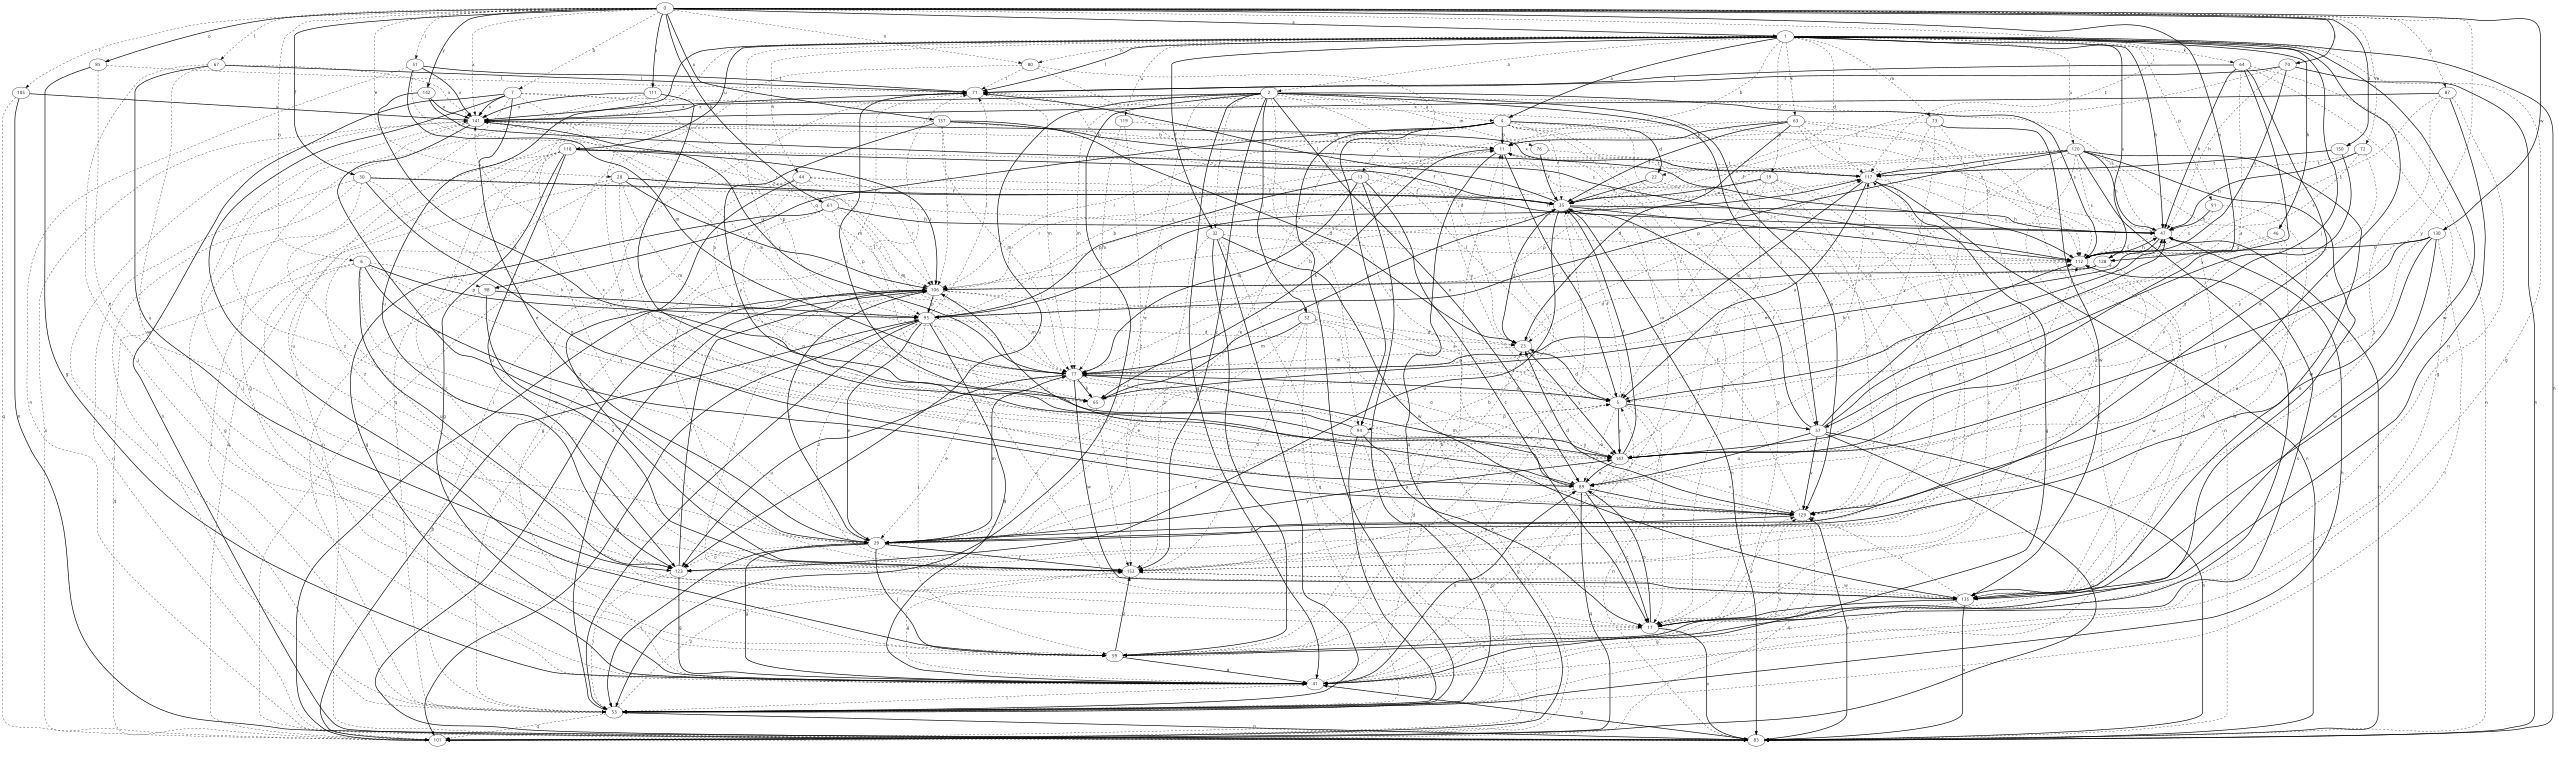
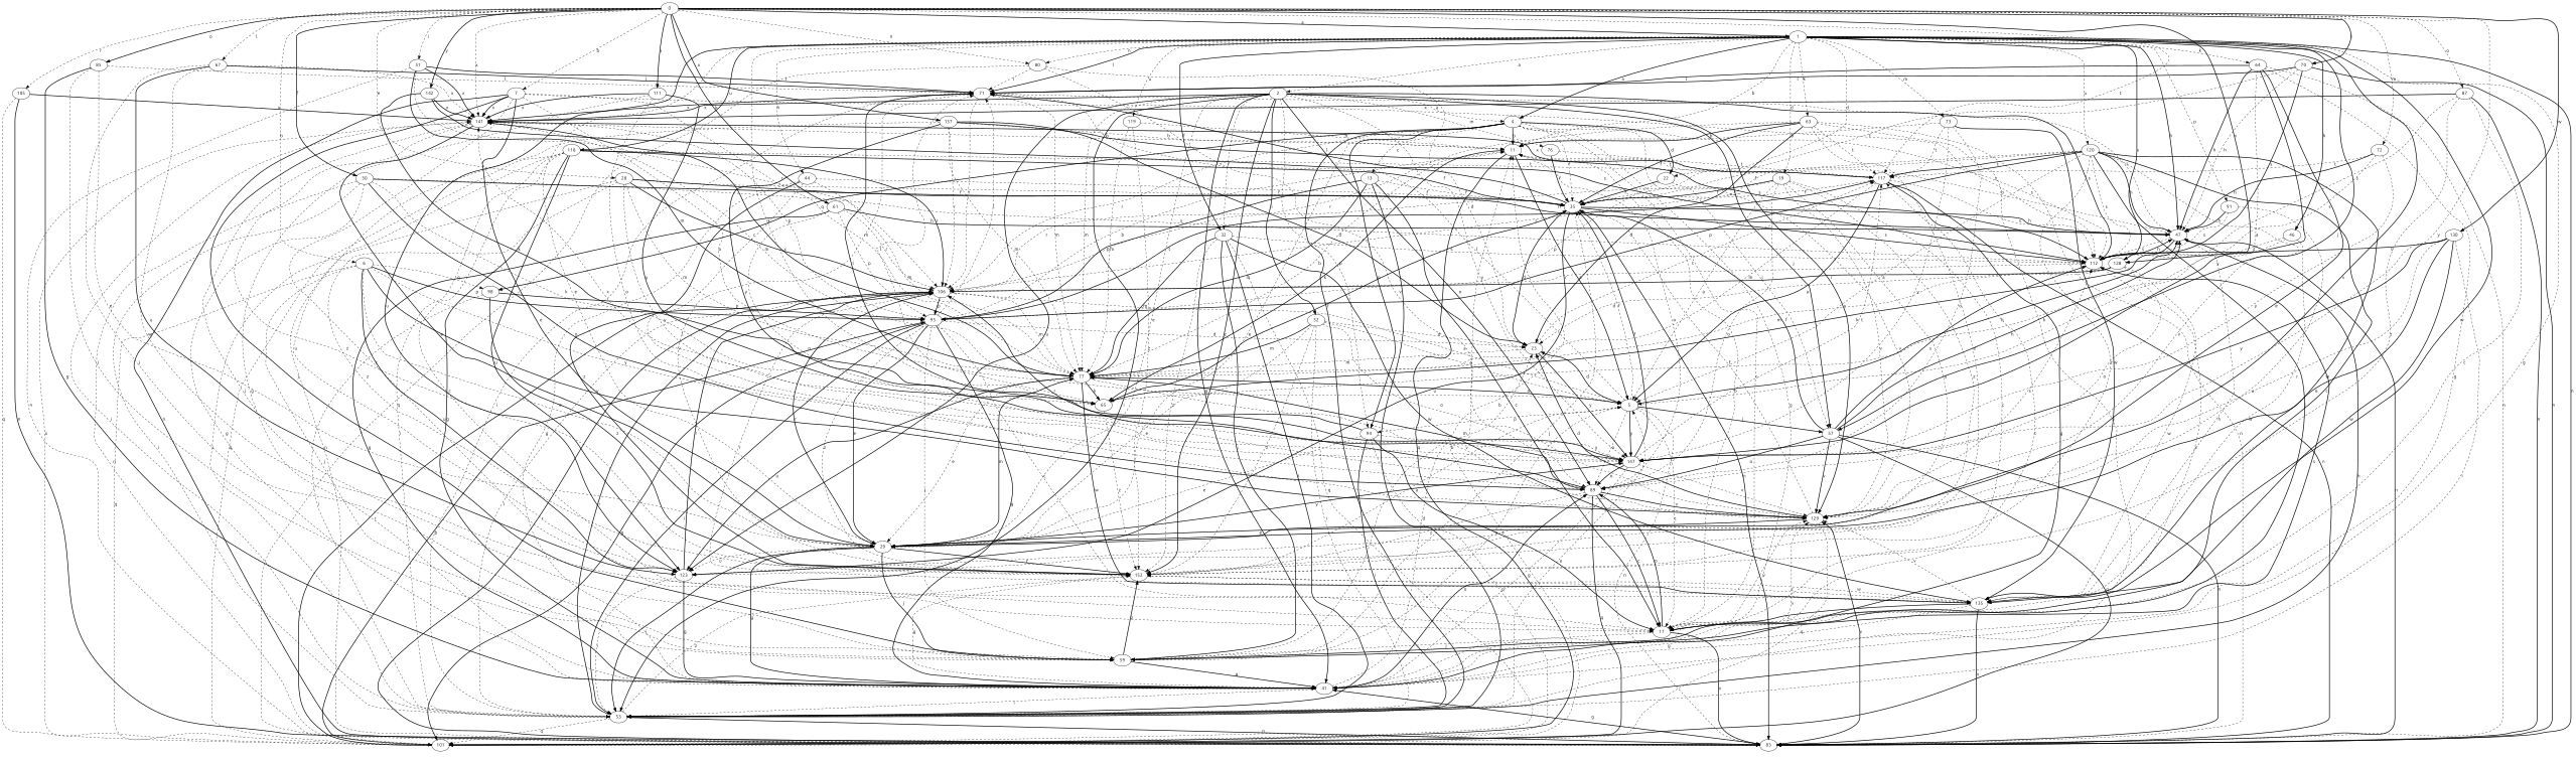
  strict digraph {
    fontname=Ubuntu
    node [fontname=Ubuntu]
    edge [fontname=Ubuntu style=dashed]
    0
    1
    6
    7
    28
    30
    51
    61
    67
    70
    72
    80
    85
    87
    105
    111
    117
    128
    130
    137
    141
    142
    147
-   150
    2
    4
    11
    19
    22
    29
    32
    41
    44
    46
    47
    57
    63
    64
    65
    71
    73
    83
    91
    118
    119
    120
    123
    129
    135
    98
    59
    95
    101
    77
    112
    17
    5
    53
    152
    35
    106
    89
    23
    52
    76
    94
    13
    0 -> 1 [label=a style=bold]
    0 -> 6 [label=b]
    0 -> 7 [label=b]
    0 -> 28 [label=e]
    0 -> 30 [label=f style=bold]
    0 -> 51 [label=i]
    0 -> 61 [label=k style=bold]
    0 -> 67 [label=l]
    0 -> 70 [label=l style=bold]
    0 -> 72 [label=m]
    0 -> 80 [label=n]
    0 -> 85 [label=o style=bold]
    0 -> 87 [label=o]
    0 -> 105 [label=r]
    0 -> 111 [label=s style=bold]
    0 -> 117 [label=t]
    0 -> 128 [label=v style=bold]
    0 -> 130 [label=w style=bold]
    0 -> 137 [label=x style=bold]
    0 -> 141 [label=x]
    0 -> 142 [label=y style=bold]
    0 -> 147 [label=y]
-   0 -> 150 [label=z style=bold]
    1 -> 80 [label=n]
    1 -> 128 [label=v style=bold]
    1 -> 2 [label=a]
    1 -> 4 [label=a style=bold]
    1 -> 11 [label=b]
    1 -> 19 [label=d]
    1 -> 22 [label=d]
    1 -> 29 [label=e]
    1 -> 32 [label=f style=bold]
    1 -> 41 [label=g]
    1 -> 44 [label=h]
    1 -> 46 [label=h style=bold]
    1 -> 47 [label=h style=bold]
    1 -> 57 [label=j style=bold]
    1 -> 63 [label=k]
    1 -> 64 [label=k]
    1 -> 65 [label=k]
    1 -> 71 [label=l style=bold]
    1 -> 73 [label=m]
    1 -> 83 [label=n style=bold]
    1 -> 91 [label=p]
    1 -> 118 [label=u style=bold]
    1 -> 119 [label=u]
    1 -> 120 [label=u]
    1 -> 123 [label=u style=bold]
    1 -> 129 [label=v style=bold]
    1 -> 135 [label=w style=bold]
    6 -> 147 [label=y]
    6 -> 29 [label=e]
    6 -> 123 [label=u style=bold]
    6 -> 129 [label=v style=bold]
    6 -> 98 [label=q]
    6 -> 59 [label=j]
    6 -> 95 [label=p style=bold]
    6 -> 101 [label=q]
    7 -> 141 [label=x style=bold]
    7 -> 29 [label=e style=bold]
    7 -> 83 [label=n style=bold]
    7 -> 59 [label=j style=bold]
    7 -> 77 [label=m]
    7 -> 112 [label=s]
    7 -> 17 [label=c]
    7 -> 5 [label=a]
    28 -> 147 [label=y]
    28 -> 47 [label=h style=bold]
    28 -> 77 [label=m]
    28 -> 53 [label=i]
    28 -> 152 [label=z]
    28 -> 35 [label=f]
    28 -> 106 [label=r style=bold]
    30 -> 41 [label=g]
    30 -> 65 [label=k]
    30 -> 83 [label=n]
    30 -> 112 [label=s]
    30 -> 53 [label=i]
    30 -> 35 [label=f style=bold]
    30 -> 89 [label=o style=bold]
    51 -> 141 [label=x style=bold]
    51 -> 71 [label=l style=bold]
    51 -> 83 [label=n]
    51 -> 77 [label=m style=bold]
    51 -> 106 [label=r]
    61 -> 41 [label=g style=bold]
    61 -> 47 [label=h style=bold]
    61 -> 95 [label=p]
    61 -> 106 [label=r]
    61 -> 89 [label=o]
    67 -> 141 [label=x]
    67 -> 71 [label=l style=bold]
    67 -> 123 [label=u style=bold]
    67 -> 135 [label=w]
    67 -> 59 [label=j]
    70 -> 47 [label=h]
    70 -> 71 [label=l style=bold]
    70 -> 83 [label=n style=bold]
    70 -> 112 [label=s style=bold]
    70 -> 35 [label=f]
    72 -> 117 [label=t]
    72 -> 147 [label=y]
    72 -> 47 [label=h style=bold]
    72 -> 112 [label=s]
    80 -> 71 [label=l]
    80 -> 129 [label=v]
    80 -> 101 [label=q]
    80 -> 23 [label=d]
    85 -> 29 [label=e]
    85 -> 41 [label=g style=bold]
    85 -> 71 [label=l]
+   85 -> 59 [label=j]
    87 -> 141 [label=x style=bold]
-   87 -> 135 [label=n style=bold]
+   87 -> 83 [label=n style=bold]
    87 -> 112 [label=s]
    87 -> 17 [label=c]
    87 -> 152 [label=z]
    105 -> 141 [label=x style=bold]
    105 -> 83 [label=n style=bold]
    105 -> 101 [label=q]
    111 -> 141 [label=x style=bold]
    111 -> 147 [label=y style=bold]
    111 -> 41 [label=g]
    111 -> 89 [label=o]
    117 -> 141 [label=x style=bold]
    117 -> 41 [label=g style=bold]
    117 -> 83 [label=n style=bold]
-   117 -> 77 [label=m style=bold]
+   117 -> 77 [label=m]
    117 -> 112 [label=s]
    117 -> 5 [label=a style=bold]
    117 -> 35 [label=f]
    128 -> 135 [label=w]
    128 -> 77 [label=m]
    128 -> 106 [label=r style=bold]
    128 -> 89 [label=o]
    128 -> 23 [label=d]
    130 -> 147 [label=y style=bold]
    130 -> 29 [label=e style=bold]
-   130 -> 129 [label=v]
+   130 -> 129 [label=r]
    130 -> 135 [label=w style=bold]
    130 -> 112 [label=s style=bold]
    130 -> 53 [label=i]
    137 -> 147 [label=y style=bold]
    137 -> 11 [label=b]
    137 -> 123 [label=u]
    137 -> 77 [label=m]
    137 -> 112 [label=s style=bold]
    137 -> 106 [label=r]
    137 -> 23 [label=d style=bold]
    141 -> 11 [label=b]
    141 -> 29 [label=e style=bold]
    141 -> 59 [label=j]
    141 -> 95 [label=p]
    141 -> 77 [label=m]
    141 -> 53 [label=i]
    141 -> 152 [label=z]
    142 -> 141 [label=x style=bold]
    142 -> 65 [label=k style=bold]
    142 -> 112 [label=s style=bold]
    147 -> 117 [label=t]
    147 -> 141 [label=x]
    147 -> 41 [label=g]
    147 -> 129 [label=v]
    147 -> 35 [label=f style=bold]
    147 -> 89 [label=o style=bold]
-   150 -> 117 [label=t style=bold]
-   150 -> 147 [label=y style=bold]
    2 -> 141 [label=x style=bold]
    2 -> 147 [label=y]
    2 -> 4 [label=a]
    2 -> 29 [label=e]
    2 -> 32 [label=f]
    2 -> 41 [label=g style=bold]
    2 -> 57 [label=j style=bold]
    2 -> 123 [label=u style=bold]
    2 -> 129 [label=v style=bold]
    2 -> 77 [label=m]
    2 -> 112 [label=s style=bold]
    2 -> 53 [label=i style=bold]
    2 -> 152 [label=z style=bold]
    2 -> 89 [label=o style=bold]
    2 -> 52 [label=i style=bold]
    2 -> 76 [label=m]
    2 -> 94 [label=p]
    4 -> 11 [label=b style=bold]
    4 -> 22 [label=d style=bold]
    4 -> 29 [label=e]
    4 -> 41 [label=g]
    4 -> 57 [label=j]
    4 -> 98 [label=q style=bold]
    4 -> 112 [label=s]
    4 -> 17 [label=c]
    4 -> 53 [label=i style=bold]
    4 -> 35 [label=f]
    4 -> 106 [label=r]
    4 -> 94 [label=p style=bold]
    4 -> 13 [label=c]
    11 -> 117 [label=t]
    11 -> 65 [label=k style=bold]
    11 -> 101 [label=q style=bold]
    11 -> 5 [label=a style=bold]
    11 -> 89 [label=o]
    19 -> 123 [label=u]
    19 -> 129 [label=v]
    19 -> 17 [label=c]
    19 -> 5 [label=a]
    19 -> 152 [label=z]
    19 -> 35 [label=f style=bold]
    19 -> 106 [label=r]
    19 -> 89 [label=o]
    22 -> 129 [label=v]
    22 -> 95 [label=p]
    22 -> 35 [label=f style=bold]
    29 -> 147 [label=y style=bold]
    29 -> 41 [label=g style=bold]
    29 -> 123 [label=u]
    29 -> 59 [label=j style=bold]
    29 -> 77 [label=m style=bold]
    29 -> 53 [label=i style=bold]
    29 -> 152 [label=z style=bold]
    29 -> 106 [label=r style=bold]
    32 -> 135 [label=w style=bold]
    32 -> 59 [label=j style=bold]
    32 -> 101 [label=q]
+   32 -> 77 [label=m style=bold]
    32 -> 112 [label=s]
    32 -> 53 [label=i style=bold]
    32 -> 152 [label=z]
    41 -> 117 [label=t]
    41 -> 129 [label=v]
    41 -> 53 [label=i]
    41 -> 89 [label=o style=bold]
    41 -> 23 [label=d]
    44 -> 41 [label=g]
    44 -> 129 [label=v]
    44 -> 77 [label=m]
    44 -> 152 [label=z style=bold]
    44 -> 35 [label=f]
    46 -> 65 [label=k]
    46 -> 135 [label=w]
    46 -> 112 [label=s]
    47 -> 11 [label=b]
    47 -> 65 [label=k style=bold]
    47 -> 71 [label=l]
    47 -> 83 [label=n style=bold]
    47 -> 112 [label=s]
    57 -> 47 [label=h style=bold]
    57 -> 83 [label=n style=bold]
    57 -> 129 [label=v style=bold]
    57 -> 101 [label=q style=bold]
    57 -> 112 [label=s style=bold]
    57 -> 35 [label=f style=bold]
    57 -> 89 [label=o style=bold]
    63 -> 117 [label=t]
    63 -> 11 [label=b style=bold]
    63 -> 83 [label=n]
    63 -> 53 [label=i]
    63 -> 152 [label=z]
    63 -> 35 [label=f style=bold]
    63 -> 106 [label=r]
    63 -> 23 [label=d style=bold]
    64 -> 147 [label=y style=bold]
    64 -> 29 [label=e style=bold]
    64 -> 41 [label=g]
    64 -> 47 [label=h style=bold]
    64 -> 71 [label=l style=bold]
    64 -> 83 [label=n]
    64 -> 5 [label=a]
    65 -> 71 [label=l]
    65 -> 152 [label=z]
    65 -> 35 [label=f style=bold]
    71 -> 141 [label=x style=bold]
    71 -> 77 [label=m]
    71 -> 53 [label=i]
-   44 -> 106 [label=r]
+   71 -> 106 [label=r]
    73 -> 117 [label=t]
    73 -> 147 [label=y]
    73 -> 11 [label=b]
    73 -> 135 [label=w style=bold]
    73 -> 89 [label=o]
    83 -> 41 [label=g style=bold]
    83 -> 129 [label=v style=bold]
    83 -> 106 [label=r style=bold]
    91 -> 47 [label=h style=bold]
    91 -> 123 [label=u]
    91 -> 112 [label=s]
    118 -> 117 [label=t]
    118 -> 41 [label=g style=bold]
    118 -> 83 [label=n]
    118 -> 123 [label=u style=bold]
    118 -> 101 [label=q]
    118 -> 17 [label=c]
    118 -> 53 [label=i]
    118 -> 35 [label=f style=bold]
    118 -> 106 [label=r style=bold]
    119 -> 11 [label=b]
    119 -> 77 [label=m]
    119 -> 152 [label=z]
    120 -> 117 [label=t style=bold]
    120 -> 47 [label=h style=bold]
    120 -> 129 [label=v]
    120 -> 135 [label=w style=bold]
    120 -> 59 [label=j style=bold]
    120 -> 95 [label=p style=bold]
    120 -> 112 [label=s]
    120 -> 17 [label=c style=bold]
    120 -> 5 [label=a]
    120 -> 152 [label=z]
    120 -> 35 [label=f]
    120 -> 106 [label=r]
    123 -> 41 [label=g style=bold]
    123 -> 53 [label=i]
    123 -> 106 [label=r style=bold]
    129 -> 29 [label=e style=bold]
    129 -> 101 [label=q]
    129 -> 112 [label=s]
    129 -> 35 [label=f]
    129 -> 23 [label=d style=bold]
    135 -> 41 [label=g]
    135 -> 47 [label=h]
    135 -> 83 [label=n style=bold]
    135 -> 129 [label=v]
    135 -> 17 [label=c style=bold]
    135 -> 152 [label=z]
    135 -> 106 [label=r]
    98 -> 95 [label=p style=bold]
    98 -> 53 [label=i]
    98 -> 152 [label=z style=bold]
    59 -> 11 [label=b]
    59 -> 41 [label=g style=bold]
    59 -> 112 [label=s style=bold]
    59 -> 5 [label=a]
    59 -> 152 [label=z style=bold]
    95 -> 117 [label=t style=bold]
    95 -> 11 [label=b]
    95 -> 29 [label=e style=bold]
    95 -> 41 [label=g style=bold]
    95 -> 71 [label=l]
    95 -> 59 [label=j]
    95 -> 101 [label=q style=bold]
    95 -> 17 [label=c]
    95 -> 53 [label=i style=bold]
    95 -> 152 [label=z]
    95 -> 23 [label=d]
    101 -> 141 [label=x]
    101 -> 11 [label=b]
    101 -> 95 [label=p style=bold]
    101 -> 106 [label=r style=bold]
    77 -> 141 [label=x style=bold]
    77 -> 11 [label=b]
    77 -> 29 [label=e]
    77 -> 65 [label=k style=bold]
    77 -> 123 [label=u style=bold]
    77 -> 129 [label=v]
    77 -> 135 [label=w style=bold]
    77 -> 5 [label=a style=bold]
    112 -> 47 [label=h style=bold]
    112 -> 17 [label=c]
    112 -> 106 [label=r]
    17 -> 11 [label=b]
    17 -> 83 [label=n style=bold]
    17 -> 129 [label=v]
    17 -> 59 [label=j]
    17 -> 89 [label=o style=bold]
    5 -> 147 [label=y style=bold]
    5 -> 47 [label=h style=bold]
    5 -> 57 [label=j style=bold]
    5 -> 71 [label=l]
    5 -> 83 [label=n]
    5 -> 17 [label=c]
    5 -> 35 [label=f]
    5 -> 89 [label=o]
    5 -> 23 [label=d style=bold]
    5 -> 94 [label=p]
    53 -> 47 [label=h style=bold]
    53 -> 83 [label=n style=bold]
    53 -> 101 [label=q]
    53 -> 5 [label=a]
    53 -> 152 [label=z]
    53 -> 106 [label=r style=bold]
    152 -> 41 [label=g]
    152 -> 71 [label=l]
    152 -> 135 [label=w]
    152 -> 5 [label=a]
    35 -> 47 [label=h style=bold]
    35 -> 71 [label=l style=bold]
    35 -> 83 [label=n style=bold]
    35 -> 123 [label=u style=bold]
    35 -> 59 [label=j]
    35 -> 112 [label=s style=bold]
    35 -> 23 [label=d style=bold]
    106 -> 95 [label=p style=bold]
    106 -> 77 [label=m]
    106 -> 5 [label=a]
    106 -> 53 [label=i]
    89 -> 129 [label=v style=bold]
    89 -> 101 [label=q style=bold]
    89 -> 77 [label=m style=bold]
    89 -> 17 [label=c style=bold]
    89 -> 152 [label=z]
    89 -> 106 [label=r style=bold]
    23 -> 117 [label=t]
    23 -> 147 [label=y style=bold]
    23 -> 77 [label=m]
    52 -> 29 [label=e]
    52 -> 77 [label=m style=bold]
    52 -> 5 [label=a]
    52 -> 53 [label=i]
    52 -> 152 [label=z]
    52 -> 89 [label=o]
    52 -> 23 [label=d]
    76 -> 117 [label=t]
    76 -> 35 [label=f style=bold]
    94 -> 147 [label=y]
    94 -> 29 [label=e]
    94 -> 71 [label=l style=bold]
    94 -> 101 [label=q]
    94 -> 17 [label=c style=bold]
    94 -> 53 [label=i style=bold]
    13 -> 95 [label=p style=bold]
    13 -> 77 [label=m style=bold]
    13 -> 17 [label=c style=bold]
    13 -> 53 [label=i style=bold]
    13 -> 35 [label=f]
  }
